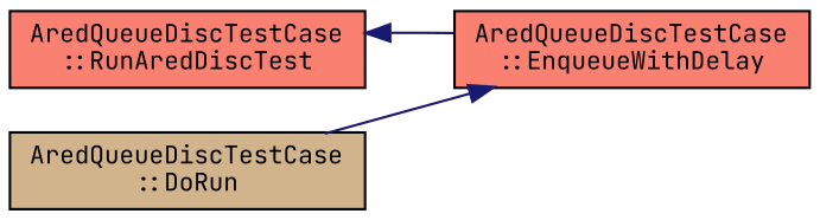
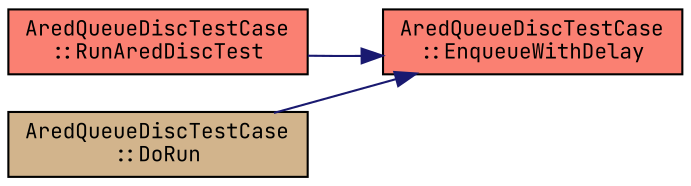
  digraph {
    fontname="JetBrains Mono"
    rankdir=RL
    node [color=black fillcolor=salmon fontname="JetBrains Mono" fontsize=10 shape=record style=filled]
    edge [color=midnightblue dir=back fontname="JetBrains Mono" fontsize=10 labelfontname=Helvetica labelfontsize=10 style=solid]
    n1 [fontcolor=black height=0.2 label="AredQueueDiscTestCase\l::EnqueueWithDelay" width=0.4]
    n2 [height=0.2 label="AredQueueDiscTestCase\l::RunAredDiscTest" width=0.4]
    n3 [fillcolor=tan height=0.2 label="AredQueueDiscTestCase\l::DoRun" width=0.4]
-   n2 -> n1
+   n1 -> n2
    n1 -> n3
  }
